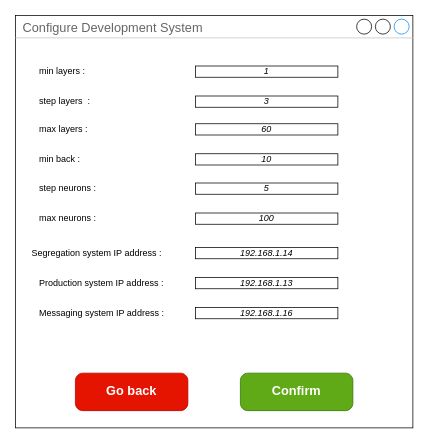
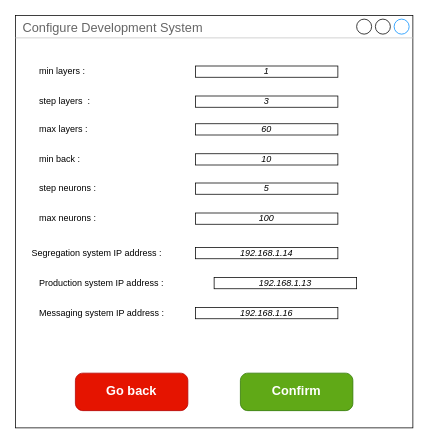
  <mxCell id="0" />
  <mxCell id="1" parent="0" />
  <mxCell id="2" value="Configure Development System" style="strokeWidth=1;shadow=0;dashed=0;align=center;html=1;shape=mxgraph.mockup.containers.window;align=left;verticalAlign=top;spacingLeft=8;strokeColor2=#008cff;strokeColor3=#c4c4c4;fontColor=#666666;mainText=;fontSize=17;labelBackgroundColor=none;whiteSpace=wrap;" vertex="1" parent="1"><mxGeometry x="20" y="20" width="530" height="550" as="geometry" /></mxCell>
  <mxCell id="3" value="Confirm" style="strokeWidth=1;shadow=0;dashed=0;align=center;html=1;shape=mxgraph.mockup.buttons.button;strokeColor=#2D7600;fontColor=#ffffff;mainText=;buttonStyle=round;fontSize=17;fontStyle=1;fillColor=#60a917;whiteSpace=wrap;" vertex="1" parent="1"><mxGeometry x="320" y="497" width="150" height="50" as="geometry" /></mxCell>
  <mxCell id="4" value="Go back" style="strokeWidth=1;shadow=0;dashed=0;align=center;html=1;shape=mxgraph.mockup.buttons.button;strokeColor=#B20000;mainText=;buttonStyle=round;fontSize=17;fontStyle=1;fillColor=#e51400;whiteSpace=wrap;fontColor=#ffffff;" vertex="1" parent="1"><mxGeometry x="100" y="497" width="150" height="50" as="geometry" /></mxCell>
  <mxCell id="5" value="min layers :" style="text;html=1;strokeColor=none;fillColor=none;align=left;verticalAlign=middle;whiteSpace=wrap;rounded=0;" vertex="1" parent="1"><mxGeometry x="50" y="80" width="210" height="30" as="geometry" /></mxCell>
  <mxCell id="6" value="&lt;i&gt;&lt;font&gt;1&lt;/font&gt;&lt;/i&gt;" style="rounded=0;whiteSpace=wrap;html=1;fontColor=#000000;" vertex="1" parent="1"><mxGeometry x="260" y="87.5" width="190" height="15" as="geometry" /></mxCell>
  <mxCell id="7" value="step layers&amp;nbsp; :" style="text;html=1;strokeColor=none;fillColor=none;align=left;verticalAlign=middle;whiteSpace=wrap;rounded=0;" vertex="1" parent="1"><mxGeometry x="50" y="120" width="210" height="30" as="geometry" /></mxCell>
  <mxCell id="8" value="&lt;i&gt;&lt;font&gt;3&lt;/font&gt;&lt;/i&gt;" style="rounded=0;whiteSpace=wrap;html=1;fontColor=#000000;" vertex="1" parent="1"><mxGeometry x="260" y="127.5" width="190" height="15" as="geometry" /></mxCell>
  <mxCell id="9" value="Segregation system IP address :" style="text;html=1;strokeColor=none;fillColor=none;align=left;verticalAlign=middle;whiteSpace=wrap;rounded=0;" vertex="1" parent="1"><mxGeometry x="40" y="322" width="210" height="30" as="geometry" /></mxCell>
  <mxCell id="10" value="&lt;i&gt;&lt;font&gt;192.168.1.14&lt;/font&gt;&lt;/i&gt;" style="rounded=0;whiteSpace=wrap;html=1;fontColor=#000000;" vertex="1" parent="1"><mxGeometry x="260" y="329.5" width="190" height="15" as="geometry" /></mxCell>
  <mxCell id="11" value="Production system IP address :" style="text;html=1;strokeColor=none;fillColor=none;align=left;verticalAlign=middle;whiteSpace=wrap;rounded=0;" vertex="1" parent="1"><mxGeometry x="50" y="362" width="210" height="30" as="geometry" /></mxCell>
- <mxCell id="12" value="&lt;i style=&quot;border-color: var(--border-color);&quot;&gt;&lt;font style=&quot;border-color: var(--border-color);&quot;&gt;192.168.1.13&lt;/font&gt;&lt;/i&gt;" style="rounded=0;whiteSpace=wrap;html=1;fontColor=#000000;" vertex="1" parent="1"><mxGeometry x="260" y="369.5" width="190" height="15" as="geometry" /></mxCell>
+ <mxCell id="12" value="&lt;i style=&quot;border-color: var(--border-color);&quot;&gt;&lt;font style=&quot;border-color: var(--border-color);&quot;&gt;192.168.1.13&lt;/font&gt;&lt;/i&gt;" style="rounded=0;whiteSpace=wrap;html=1;fontColor=#000000;" vertex="1" parent="1"><mxGeometry x="285" y="369.5" width="190" height="15" as="geometry" /></mxCell>
  <mxCell id="13" value="Messaging system IP address :" style="text;html=1;strokeColor=none;fillColor=none;align=left;verticalAlign=middle;whiteSpace=wrap;rounded=0;" vertex="1" parent="1"><mxGeometry x="50" y="402" width="210" height="30" as="geometry" /></mxCell>
  <mxCell id="14" value="&lt;i style=&quot;border-color: var(--border-color);&quot;&gt;&lt;font style=&quot;border-color: var(--border-color);&quot;&gt;192.168.1.16&lt;/font&gt;&lt;/i&gt;" style="rounded=0;whiteSpace=wrap;html=1;fontColor=#000000;" vertex="1" parent="1"><mxGeometry x="260" y="409.5" width="190" height="15" as="geometry" /></mxCell>
  <mxCell id="15" value="max layers :" style="text;html=1;strokeColor=none;fillColor=none;align=left;verticalAlign=middle;whiteSpace=wrap;rounded=0;" vertex="1" parent="1"><mxGeometry x="50" y="157" width="210" height="30" as="geometry" /></mxCell>
  <mxCell id="16" value="&lt;i&gt;60&lt;/i&gt;" style="rounded=0;whiteSpace=wrap;html=1;fontColor=#000000;" vertex="1" parent="1"><mxGeometry x="260" y="164.5" width="190" height="15" as="geometry" /></mxCell>
  <mxCell id="17" value="min back :" style="text;html=1;strokeColor=none;fillColor=none;align=left;verticalAlign=middle;whiteSpace=wrap;rounded=0;" vertex="1" parent="1"><mxGeometry x="50" y="197" width="210" height="30" as="geometry" /></mxCell>
  <mxCell id="18" value="&lt;i&gt;&lt;font&gt;10&lt;/font&gt;&lt;/i&gt;" style="rounded=0;whiteSpace=wrap;html=1;fontColor=#000000;" vertex="1" parent="1"><mxGeometry x="260" y="204.5" width="190" height="15" as="geometry" /></mxCell>
  <mxCell id="19" value="step neurons :" style="text;html=1;strokeColor=none;fillColor=none;align=left;verticalAlign=middle;whiteSpace=wrap;rounded=0;" vertex="1" parent="1"><mxGeometry x="50" y="236" width="210" height="30" as="geometry" /></mxCell>
  <mxCell id="20" value="&lt;i&gt;&lt;font&gt;5&lt;/font&gt;&lt;/i&gt;" style="rounded=0;whiteSpace=wrap;html=1;fontColor=#000000;" vertex="1" parent="1"><mxGeometry x="260" y="243.5" width="190" height="15" as="geometry" /></mxCell>
  <mxCell id="21" value="max neurons :" style="text;html=1;strokeColor=none;fillColor=none;align=left;verticalAlign=middle;whiteSpace=wrap;rounded=0;" vertex="1" parent="1"><mxGeometry x="50" y="276" width="210" height="30" as="geometry" /></mxCell>
  <mxCell id="22" value="&lt;i&gt;&lt;font&gt;100&lt;/font&gt;&lt;/i&gt;" style="rounded=0;whiteSpace=wrap;html=1;fontColor=#000000;" vertex="1" parent="1"><mxGeometry x="260" y="283.5" width="190" height="15" as="geometry" /></mxCell>
